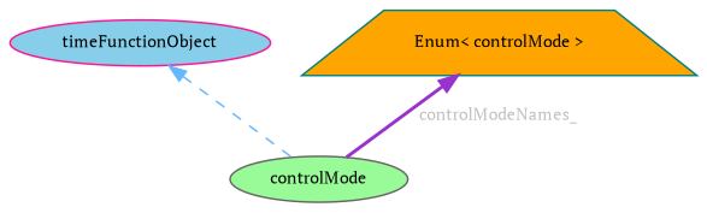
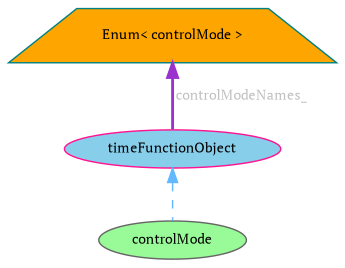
  digraph {
    fontname="PT Serif"
    node [fontname="PT Serif" fontsize=10 shape=ellipse style=filled]
    edge [dir=back fontname="PT Serif" fontsize=10 labelfontname=Helvetica labelfontsize=10]
    n1 [color=gray40 fillcolor=palegreen fontcolor=black height=0.2 label=controlMode width=0.4]
    n2 [color=deeppink fillcolor=skyblue height=0.2 label=timeFunctionObject width=0.4]
    n3 [color=teal fillcolor=orange height=0.2 label="Enum\< controlMode \>" shape=trapezium width=0.4]
    n2 -> n1 [color=steelblue1 style=dashed]
-   n3 -> n1 [color=darkorchid3 fontcolor=grey label=" controlModeNames_" style=bold]
+   n3 -> n2 [color=darkorchid3 fontcolor=grey label=" controlModeNames_" style=bold]
  }
